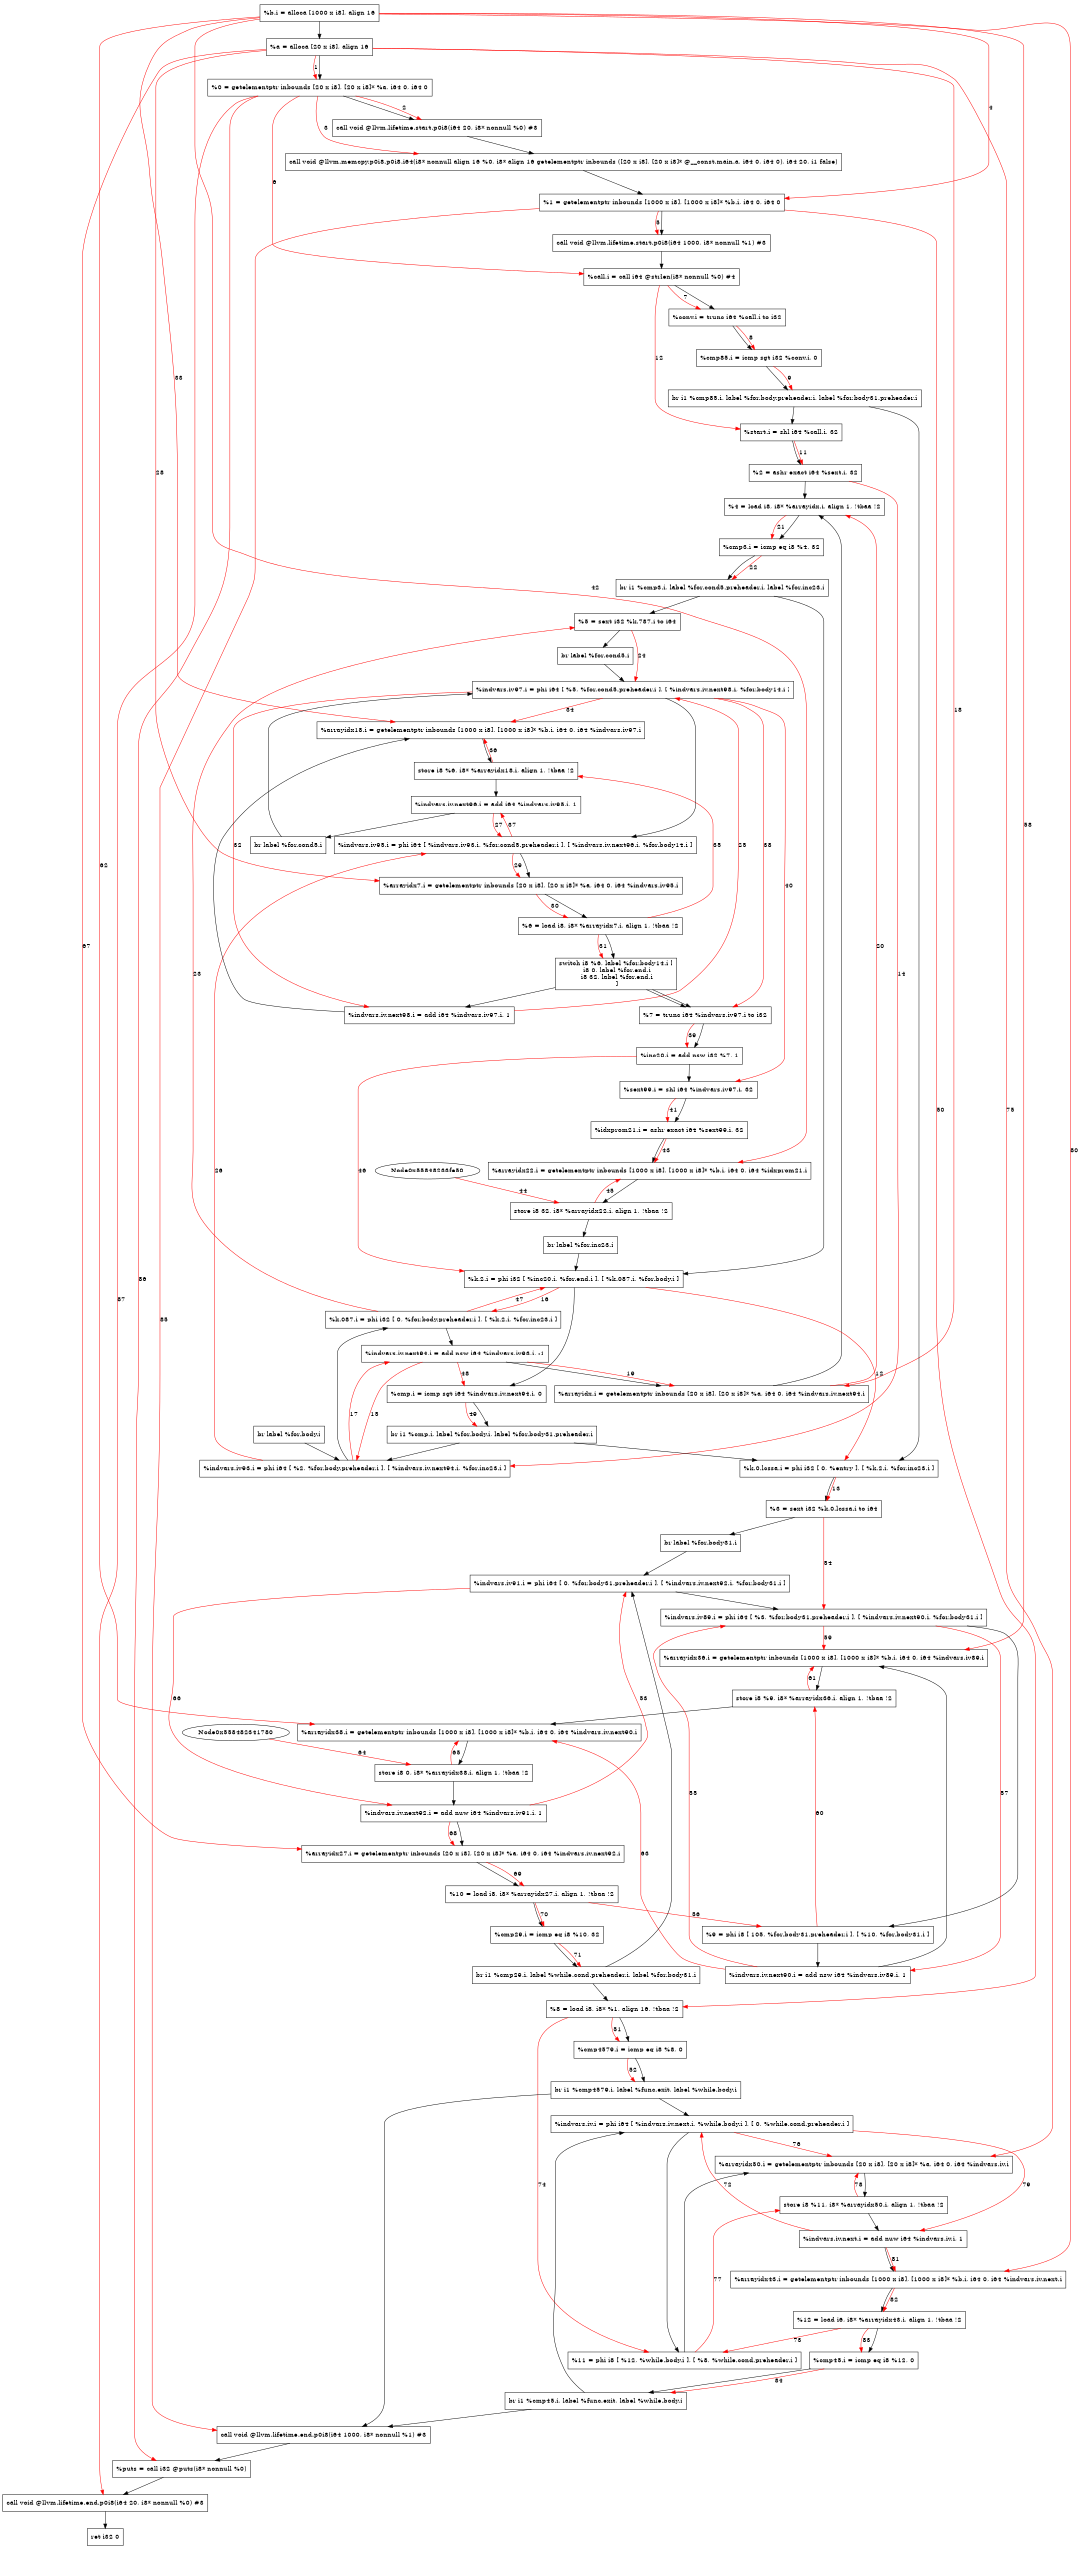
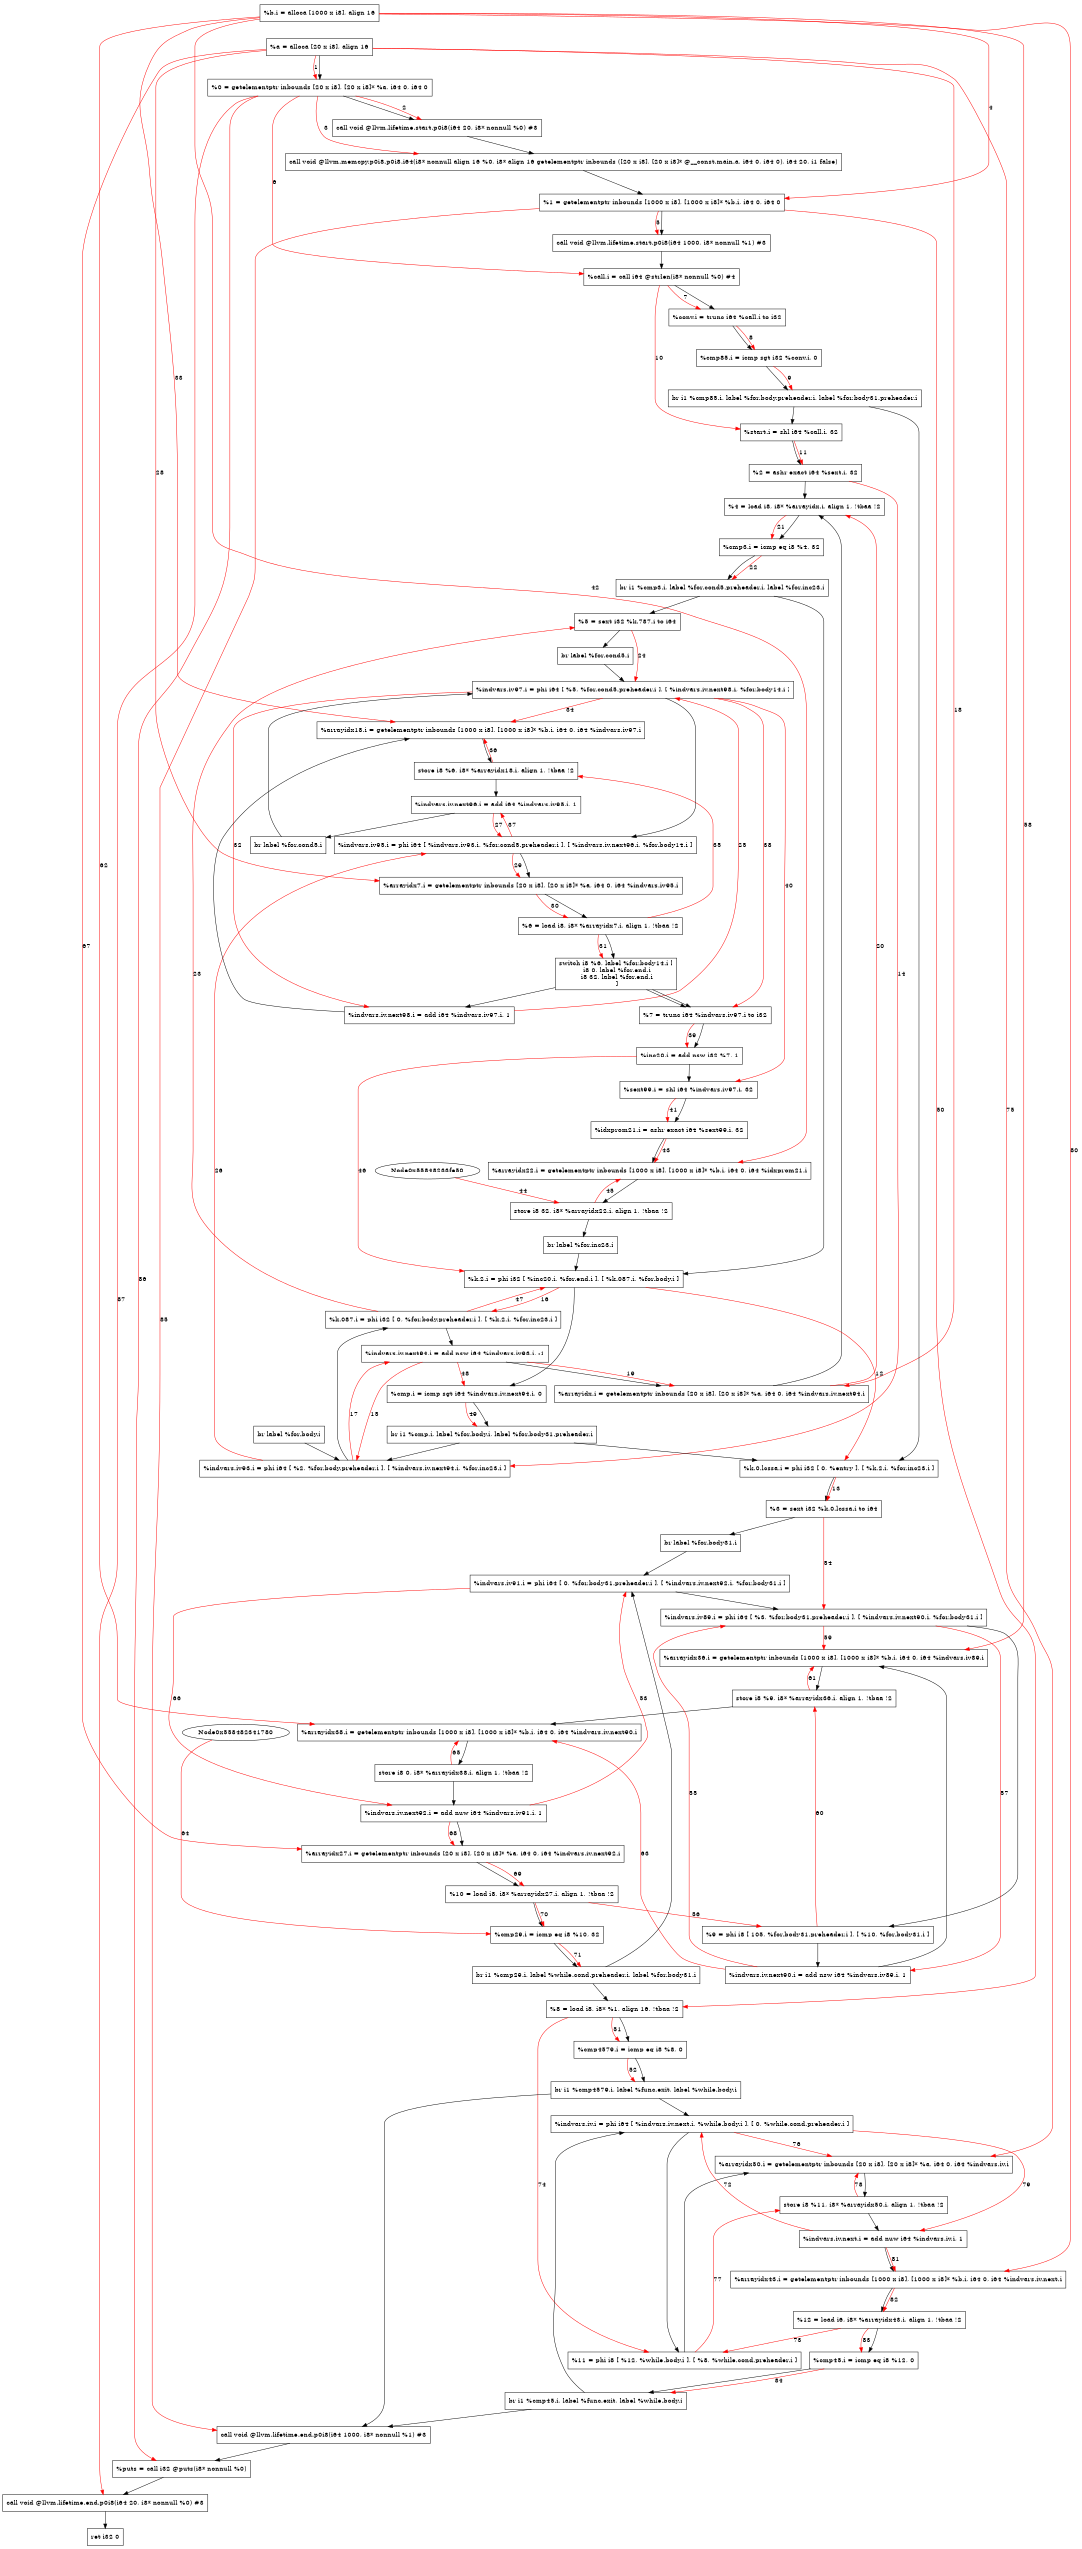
  digraph {
    node [shape=record]
    edge [color=red]
    n1 [label="  %b.i = alloca [1000 x i8], align 16"]
    n2 [label="  %a = alloca [20 x i8], align 16"]
    n3 [label="  %1 = getelementptr inbounds [1000 x i8], [1000 x i8]* %b.i, i64 0, i64 0"]
    n4 [label="  %arrayidx18.i = getelementptr inbounds [1000 x i8], [1000 x i8]* %b.i, i64 0, i64 %indvars.iv97.i"]
    n5 [label="  %arrayidx22.i = getelementptr inbounds [1000 x i8], [1000 x i8]* %b.i, i64 0, i64 %idxprom21.i"]
    n6 [label="  %arrayidx36.i = getelementptr inbounds [1000 x i8], [1000 x i8]* %b.i, i64 0, i64 %indvars.iv89.i"]
    n7 [label="  %arrayidx38.i = getelementptr inbounds [1000 x i8], [1000 x i8]* %b.i, i64 0, i64 %indvars.iv.next90.i"]
    n8 [label="  %arrayidx43.i = getelementptr inbounds [1000 x i8], [1000 x i8]* %b.i, i64 0, i64 %indvars.iv.next.i"]
    n9 [label="  %0 = getelementptr inbounds [20 x i8], [20 x i8]* %a, i64 0, i64 0"]
    n10 [label="  %arrayidx.i = getelementptr inbounds [20 x i8], [20 x i8]* %a, i64 0, i64 %indvars.iv.next94.i"]
    n11 [label="  %arrayidx7.i = getelementptr inbounds [20 x i8], [20 x i8]* %a, i64 0, i64 %indvars.iv95.i"]
    n12 [label="  %arrayidx27.i = getelementptr inbounds [20 x i8], [20 x i8]* %a, i64 0, i64 %indvars.iv.next92.i"]
    n13 [label="  %arrayidx50.i = getelementptr inbounds [20 x i8], [20 x i8]* %a, i64 0, i64 %indvars.iv.i"]
    n14 [label="  call void @llvm.lifetime.start.p0i8(i64 1000, i8* nonnull %1) #3"]
    n15 [label="  %8 = load i8, i8* %1, align 16, !tbaa !2"]
    n16 [label="  call void @llvm.lifetime.end.p0i8(i64 1000, i8* nonnull %1) #3"]
    n17 [label="  store i8 %6, i8* %arrayidx18.i, align 1, !tbaa !2"]
    n18 [label="  store i8 32, i8* %arrayidx22.i, align 1, !tbaa !2"]
    n19 [label="  store i8 %9, i8* %arrayidx36.i, align 1, !tbaa !2"]
    n20 [label="  store i8 0, i8* %arrayidx38.i, align 1, !tbaa !2"]
    n21 [label="%12 = load i6, i8* %arrayidx43.i, align 1, !tbaa !2"]
    n22 [label="  call void @llvm.lifetime.start.p0i8(i64 20, i8* nonnull %0) #3"]
    n23 [label="  call void @llvm.memcpy.p0i8.p0i8.i64(i8* nonnull align 16 %0, i8* align 16 getelementptr inbounds ([20 x i8], [20 x i8]* @__const.main.a, i64 0, i64 0), i64 20, i1 false)"]
    n24 [label="  %call.i = call i64 @strlen(i8* nonnull %0) #4"]
    n25 [label="  %puts = call i32 @puts(i8* nonnull %0)"]
    n26 [label="  call void @llvm.lifetime.end.p0i8(i64 20, i8* nonnull %0) #3"]
    n27 [label="  %4 = load i8, i8* %arrayidx.i, align 1, !tbaa !2"]
    n28 [label="  %6 = load i8, i8* %arrayidx7.i, align 1, !tbaa !2"]
    n29 [label="  %10 = load i8, i8* %arrayidx27.i, align 1, !tbaa !2"]
    n30 [label="  store i8 %11, i8* %arrayidx50.i, align 1, !tbaa !2"]
    n31 [label="  %conv.i = trunc i64 %call.i to i32"]
    n32 [label="%start.i = shl i64 %call.i, 32"]
    n33 [label="  ret i32 0"]
    n34 [label="  %cmp4579.i = icmp eq i8 %8, 0"]
    n35 [label="  %11 = phi i8 [ %12, %while.body.i ], [ %8, %while.cond.preheader.i ]"]
    n36 [label="  %cmp85.i = icmp sgt i32 %conv.i, 0"]
    n37 [label="  %2 = ashr exact i64 %sext.i, 32"]
    n38 [label="  br i1 %cmp85.i, label %for.body.preheader.i, label %for.body31.preheader.i"]
    n39 [label="  %k.0.lcssa.i = phi i32 [ 0, %entry ], [ %k.2.i, %for.inc23.i ]"]
    n40 [label="  %3 = sext i32 %k.0.lcssa.i to i64"]
    n41 [label="  %indvars.iv93.i = phi i64 [ %2, %for.body.preheader.i ], [ %indvars.iv.next94.i, %for.inc23.i ]"]
    n42 [label="  br label %for.body.i"]
    n43 [label="  %k.087.i = phi i32 [ 0, %for.body.preheader.i ], [ %k.2.i, %for.inc23.i ]"]
    n44 [label="  %indvars.iv.next94.i = add nsw i64 %indvars.iv93.i, -1"]
    n45 [label="  %indvars.iv95.i = phi i64 [ %indvars.iv93.i, %for.cond5.preheader.i ], [ %indvars.iv.next96.i, %for.body14.i ]"]
    n46 [label="  br label %for.body31.i"]
    n47 [label="  %indvars.iv89.i = phi i64 [ %3, %for.body31.preheader.i ], [ %indvars.iv.next90.i, %for.body31.i ]"]
    n48 [label="  %indvars.iv91.i = phi i64 [ 0, %for.body31.preheader.i ], [ %indvars.iv.next92.i, %for.body31.i ]"]
    n49 [label="  %9 = phi i8 [ 105, %for.body31.preheader.i ], [ %10, %for.body31.i ]"]
    n50 [label="  %indvars.iv.next90.i = add nsw i64 %indvars.iv89.i, 1"]
    n51 [label="  %indvars.iv.next92.i = add nuw i64 %indvars.iv91.i, 1"]
    n52 [label="%5 = sext i32 %k.787.i to i64"]
    n53 [label="  %k.2.i = phi i32 [ %inc20.i, %for.end.i ], [ %k.087.i, %for.body.i ]"]
    n54 [label="  %cmp.i = icmp sgt i64 %indvars.iv.next94.i, 0"]
    n55 [label="  %indvars.iv.next96.i = add i64 %indvars.iv95.i, 1"]
    n56 [label="  br label %for.cond5.i"]
    n57 [label="  %indvars.iv97.i = phi i64 [ %5, %for.cond5.preheader.i ], [ %indvars.iv.next98.i, %for.body14.i ]"]
    n58 [label="  br i1 %cmp.i, label %for.body.i, label %for.body31.preheader.i"]
    n59 [label="  %cmp3.i = icmp eq i8 %4, 32"]
    n60 [label="  br i1 %cmp3.i, label %for.cond5.preheader.i, label %for.inc23.i"]
    n61 [label="  %indvars.iv.next98.i = add i64 %indvars.iv97.i, 1"]
    n62 [label="  %7 = trunc i64 %indvars.iv97.i to i32"]
    n63 [label="  %sext99.i = shl i64 %indvars.iv97.i, 32"]
    n64 [label="  %inc20.i = add nsw i32 %7, 1"]
    n65 [label="  %idxprom21.i = ashr exact i64 %sext99.i, 32"]
    n66 [label="  br label %for.cond5.i"]
    n67 [label="  switch i8 %6, label %for.body14.i [\n    i8 0, label %for.end.i\n    i8 32, label %for.end.i\n  ]"]
    n68 [label="  br label %for.inc23.i"]
    n69 [label="  br i1 %cmp4579.i, label %func.exit, label %while.body.i"]
    n70 [label="  %indvars.iv.i = phi i64 [ %indvars.iv.next.i, %while.body.i ], [ 0, %while.cond.preheader.i ]"]
    n71 [label="  %indvars.iv.next.i = add nuw i64 %indvars.iv.i, 1"]
    n72 [label="  %cmp29.i = icmp eq i8 %10, 32"]
    n73 [label="  br i1 %cmp29.i, label %while.cond.preheader.i, label %for.body31.i"]
    n74 [label="  %cmp45.i = icmp eq i8 %12, 0"]
    n75 [label="  br i1 %cmp45.i, label %func.exit, label %while.body.i"]
    Node0x55848233fe50 [shape=""]
    Node0x558482341780 [shape=""]
-   n1 -> n2 [color=""]
    n1 -> n3 [label=4]
    n1 -> n4 [label=33]
    n1 -> n5 [label=42]
    n1 -> n6 [label=58]
    n1 -> n7 [label=62]
    n1 -> n8 [label=80]
    n2 -> n9 [color=""]
    n2 -> n9 [label=1]
    n2 -> n10 [label=18]
    n2 -> n11 [label=28]
    n2 -> n12 [label=67]
    n2 -> n13 [label=75]
    n3 -> n14 [color=""]
    n3 -> n14 [label=5]
    n3 -> n15 [label=50]
    n3 -> n16 [label=85]
    n4 -> n17 [color=""]
    n5 -> n18 [color=""]
    n6 -> n19 [color=""]
    n7 -> n20 [color=""]
    n8 -> n21 [color=""]
    n8 -> n21 [label=82]
    n9 -> n22 [color=""]
    n9 -> n22 [label=2]
    n9 -> n23 [label=3]
    n9 -> n24 [label=6]
    n9 -> n25 [label=86]
    n9 -> n26 [label=87]
    n10 -> n27 [color=""]
    n10 -> n27 [label=20]
    n11 -> n28 [color=""]
    n11 -> n28 [label=30]
    n12 -> n29 [color=""]
    n12 -> n29 [label=69]
    n13 -> n30 [color=""]
    n14 -> n24 [color=""]
    n15 -> n34 [color=""]
    n15 -> n34 [label=51]
    n15 -> n35 [label=74]
    n16 -> n25 [color=""]
    n17 -> n4 [label=36]
    n17 -> n55 [color=""]
    n18 -> n5 [label=45]
    n18 -> n68 [color=""]
    n19 -> n6 [label=61]
    n19 -> n7 [color=""]
    n20 -> n7 [label=65]
    n20 -> n51 [color=""]
    n21 -> n35 [label=73]
    n21 -> n74 [color=""]
    n21 -> n74 [label=83]
    n22 -> n23 [color=""]
    n23 -> n3 [color=""]
    n24 -> n31 [color=""]
    n24 -> n31 [label=7]
-   n24 -> n32 [label=12]
+   n24 -> n32 [label=10]
    n25 -> n26 [color=""]
    n26 -> n33 [color=""]
    n27 -> n59 [color=""]
    n27 -> n59 [label=21]
    n28 -> n17 [label=35]
    n28 -> n67 [color=""]
    n28 -> n67 [label=31]
    n29 -> n49 [label=56]
    n29 -> n72 [color=""]
    n29 -> n72 [label=70]
    n30 -> n13 [label=78]
    n30 -> n71 [color=""]
    n31 -> n36 [color=""]
    n31 -> n36 [label=8]
    n32 -> n37 [color=""]
    n32 -> n37 [label=11]
    n34 -> n69 [color=""]
    n34 -> n69 [label=52]
    n35 -> n13 [color=""]
    n35 -> n30 [label=77]
    n36 -> n38 [color=""]
    n36 -> n38 [label=9]
    n37 -> n27 [color=""]
    n37 -> n41 [label=14]
    n38 -> n32 [color=""]
    n38 -> n39 [color=""]
    n39 -> n40 [color=""]
    n39 -> n40 [label=13]
    n40 -> n46 [color=""]
    n40 -> n47 [label=54]
    n41 -> n43 [color=""]
    n41 -> n44 [label=17]
    n41 -> n45 [label=26]
    n42 -> n41 [color=""]
    n43 -> n44 [color=""]
    n43 -> n52 [label=23]
    n43 -> n53 [label=47]
    n44 -> n10 [color=""]
    n44 -> n10 [label=19]
    n44 -> n41 [label=15]
    n44 -> n54 [label=48]
    n45 -> n11 [color=""]
    n45 -> n11 [label=29]
    n45 -> n55 [label=37]
    n46 -> n48 [color=""]
    n47 -> n6 [label=59]
    n47 -> n49 [color=""]
    n47 -> n50 [label=57]
    n48 -> n47 [color=""]
    n48 -> n51 [label=66]
    n49 -> n19 [label=60]
    n49 -> n50 [color=""]
    n50 -> n6 [color=""]
    n50 -> n7 [label=63]
    n50 -> n47 [label=55]
    n51 -> n12 [color=""]
    n51 -> n12 [label=68]
    n51 -> n48 [label=53]
    n52 -> n56 [color=""]
    n52 -> n57 [label=24]
    n53 -> n39 [label=12]
    n53 -> n43 [label=16]
    n53 -> n54 [color=""]
    n54 -> n58 [color=""]
    n54 -> n58 [label=49]
    n55 -> n45 [label=27]
    n55 -> n66 [color=""]
    n56 -> n57 [color=""]
    n57 -> n4 [label=34]
    n57 -> n45 [color=""]
    n57 -> n61 [label=32]
    n57 -> n62 [label=38]
    n57 -> n63 [label=40]
    n58 -> n39 [color=""]
    n58 -> n41 [color=""]
    n59 -> n60 [color=""]
    n59 -> n60 [label=22]
    n60 -> n52 [color=""]
    n60 -> n53 [color=""]
    n61 -> n4 [color=""]
    n61 -> n57 [label=25]
    n62 -> n64 [color=""]
    n62 -> n64 [label=39]
    n63 -> n65 [color=""]
    n63 -> n65 [label=41]
    n64 -> n53 [label=46]
    n64 -> n63 [color=""]
    n65 -> n5 [color=""]
    n65 -> n5 [label=43]
    n66 -> n57 [color=""]
    n67 -> n61 [color=""]
    n67 -> n62 [color=""]
    n67 -> n62 [color=""]
    n68 -> n53 [color=""]
    n69 -> n16 [color=""]
    n69 -> n70 [color=""]
    n70 -> n13 [label=76]
    n70 -> n35 [color=""]
    n70 -> n71 [label=79]
    n71 -> n8 [color=""]
    n71 -> n8 [label=81]
    n71 -> n70 [label=72]
    n72 -> n73 [color=""]
    n72 -> n73 [label=71]
    n73 -> n15 [color=""]
    n73 -> n48 [color=""]
    n74 -> n75 [color=""]
    n74 -> n75 [label=84]
    n75 -> n16 [color=""]
    n75 -> n70 [color=""]
    Node0x55848233fe50 -> n18 [label=44]
-   Node0x558482341780 -> n20 [label=64]
+   Node0x558482341780 -> n72 [label=64]
  }
